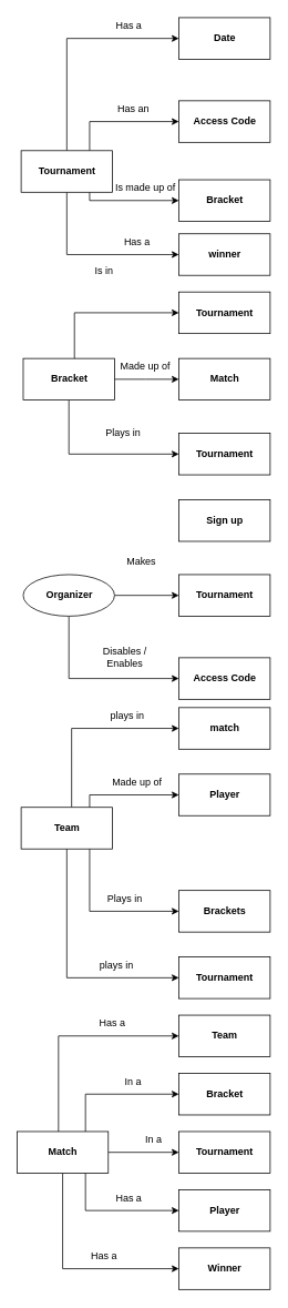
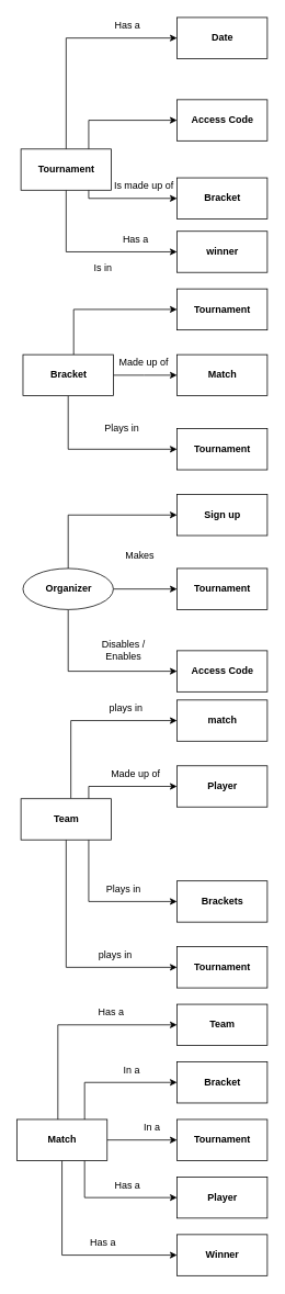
  <mxCell id="0" />
  <mxCell id="1" parent="0" />
  <mxCell id="2" style="edgeStyle=orthogonalEdgeStyle;rounded=0;orthogonalLoop=1;jettySize=auto;html=1;entryX=0;entryY=0.5;entryDx=0;entryDy=0;fontSize=12;exitX=0.75;exitY=1;exitDx=0;exitDy=0;" edge="1" parent="1" source="6" target="7"><mxGeometry relative="1" as="geometry"><Array as="points"><mxPoint x="108" y="240" /></Array></mxGeometry></mxCell>
  <mxCell id="3" style="edgeStyle=orthogonalEdgeStyle;rounded=0;orthogonalLoop=1;jettySize=auto;html=1;entryX=0;entryY=0.5;entryDx=0;entryDy=0;fontSize=12;exitX=0.5;exitY=1;exitDx=0;exitDy=0;" edge="1" parent="1" source="6" target="29"><mxGeometry relative="1" as="geometry"><Array as="points" /></mxGeometry></mxCell>
  <mxCell id="4" style="edgeStyle=orthogonalEdgeStyle;rounded=0;orthogonalLoop=1;jettySize=auto;html=1;fontSize=12;exitX=0.75;exitY=0;exitDx=0;exitDy=0;entryX=0;entryY=0.5;entryDx=0;entryDy=0;" edge="1" parent="1" source="6" target="32"><mxGeometry relative="1" as="geometry" /></mxCell>
  <mxCell id="5" style="edgeStyle=orthogonalEdgeStyle;rounded=0;orthogonalLoop=1;jettySize=auto;html=1;entryX=0;entryY=0.5;entryDx=0;entryDy=0;fontSize=12;" edge="1" parent="1" source="6" target="30"><mxGeometry relative="1" as="geometry"><Array as="points"><mxPoint x="80" y="45" /></Array></mxGeometry></mxCell>
  <mxCell id="6" value="&lt;b&gt;Tournament&lt;/b&gt;" style="html=1;fontSize=12;gradientColor=#ffffff;align=center;" vertex="1" parent="1"><mxGeometry x="25" y="180" width="110" height="50" as="geometry" /></mxCell>
  <mxCell id="7" value="&lt;b&gt;Bracket&lt;/b&gt;" style="html=1;fontSize=12;gradientColor=#ffffff;align=center;" vertex="1" parent="1"><mxGeometry x="215" y="215" width="110" height="50" as="geometry" /></mxCell>
  <mxCell id="8" style="edgeStyle=orthogonalEdgeStyle;rounded=0;orthogonalLoop=1;jettySize=auto;html=1;entryX=0;entryY=0.5;entryDx=0;entryDy=0;fontSize=12;" edge="1" parent="1" source="11" target="36"><mxGeometry relative="1" as="geometry" /></mxCell>
  <mxCell id="9" style="edgeStyle=orthogonalEdgeStyle;rounded=0;orthogonalLoop=1;jettySize=auto;html=1;entryX=0;entryY=0.5;entryDx=0;entryDy=0;fontSize=12;" edge="1" parent="1" source="11" target="38"><mxGeometry relative="1" as="geometry"><Array as="points"><mxPoint x="82" y="815" /></Array></mxGeometry></mxCell>
+ <mxCell id="10" style="edgeStyle=orthogonalEdgeStyle;rounded=0;orthogonalLoop=1;jettySize=auto;html=1;fontSize=12;entryX=0;entryY=0.5;entryDx=0;entryDy=0;" edge="1" parent="1" source="11" target="37"><mxGeometry relative="1" as="geometry"><Array as="points"><mxPoint x="82" y="625" /></Array></mxGeometry></mxCell>
  <mxCell id="11" value="&lt;b&gt;Organizer&lt;/b&gt;" style="ellipse;html=1;fontSize=12;gradientColor=#ffffff;align=center;" vertex="1" parent="1"><mxGeometry x="27.5" y="690" width="110" height="50" as="geometry" /></mxCell>
  <mxCell id="12" style="edgeStyle=orthogonalEdgeStyle;rounded=0;orthogonalLoop=1;jettySize=auto;html=1;entryX=0;entryY=0.5;entryDx=0;entryDy=0;fontSize=12;exitX=0.75;exitY=0;exitDx=0;exitDy=0;" edge="1" parent="1" source="16" target="17"><mxGeometry relative="1" as="geometry"><Array as="points"><mxPoint x="107" y="955" /></Array></mxGeometry></mxCell>
  <mxCell id="13" style="edgeStyle=orthogonalEdgeStyle;rounded=0;orthogonalLoop=1;jettySize=auto;html=1;entryX=0;entryY=0.5;entryDx=0;entryDy=0;fontSize=12;exitX=0.75;exitY=1;exitDx=0;exitDy=0;" edge="1" parent="1" source="16" target="26"><mxGeometry relative="1" as="geometry" /></mxCell>
  <mxCell id="14" style="edgeStyle=orthogonalEdgeStyle;rounded=0;orthogonalLoop=1;jettySize=auto;html=1;entryX=0;entryY=0.5;entryDx=0;entryDy=0;fontSize=12;exitX=0.5;exitY=1;exitDx=0;exitDy=0;" edge="1" parent="1" source="16" target="51"><mxGeometry relative="1" as="geometry" /></mxCell>
  <mxCell id="15" style="edgeStyle=orthogonalEdgeStyle;rounded=0;orthogonalLoop=1;jettySize=auto;html=1;entryX=0;entryY=0.5;entryDx=0;entryDy=0;fontSize=12;exitX=0.553;exitY=-0.007;exitDx=0;exitDy=0;exitPerimeter=0;" edge="1" parent="1" source="16" target="52"><mxGeometry relative="1" as="geometry" /></mxCell>
  <mxCell id="16" value="&lt;b&gt;Team&lt;/b&gt;" style="html=1;fontSize=12;gradientColor=#ffffff;align=center;" vertex="1" parent="1"><mxGeometry x="25" y="970" width="110" height="50" as="geometry" /></mxCell>
  <mxCell id="17" value="&lt;b&gt;Player&lt;/b&gt;" style="html=1;fontSize=12;gradientColor=#ffffff;align=center;" vertex="1" parent="1"><mxGeometry x="215" y="930" width="110" height="50" as="geometry" /></mxCell>
  <mxCell id="18" style="edgeStyle=orthogonalEdgeStyle;rounded=0;orthogonalLoop=1;jettySize=auto;html=1;fontSize=12;entryX=0;entryY=0.5;entryDx=0;entryDy=0;" edge="1" parent="1" source="23" target="31"><mxGeometry relative="1" as="geometry"><Array as="points"><mxPoint x="70" y="1245" /></Array></mxGeometry></mxCell>
  <mxCell id="19" style="edgeStyle=orthogonalEdgeStyle;rounded=0;orthogonalLoop=1;jettySize=auto;html=1;fontSize=12;entryX=0;entryY=0.5;entryDx=0;entryDy=0;exitX=0.75;exitY=0;exitDx=0;exitDy=0;" edge="1" parent="1" source="23" target="57"><mxGeometry relative="1" as="geometry"><mxPoint x="205" y="1305" as="targetPoint" /><Array as="points"><mxPoint x="103" y="1315" /></Array></mxGeometry></mxCell>
  <mxCell id="20" style="edgeStyle=orthogonalEdgeStyle;rounded=0;orthogonalLoop=1;jettySize=auto;html=1;entryX=0;entryY=0.5;entryDx=0;entryDy=0;fontSize=12;" edge="1" parent="1" source="23" target="56"><mxGeometry relative="1" as="geometry" /></mxCell>
  <mxCell id="21" style="edgeStyle=orthogonalEdgeStyle;rounded=0;orthogonalLoop=1;jettySize=auto;html=1;entryX=0;entryY=0.5;entryDx=0;entryDy=0;fontSize=12;exitX=0.5;exitY=1;exitDx=0;exitDy=0;" edge="1" parent="1" source="23" target="58"><mxGeometry relative="1" as="geometry" /></mxCell>
  <mxCell id="22" style="edgeStyle=orthogonalEdgeStyle;rounded=0;orthogonalLoop=1;jettySize=auto;html=1;exitX=0.75;exitY=1;exitDx=0;exitDy=0;entryX=0;entryY=0.5;entryDx=0;entryDy=0;fontSize=12;" edge="1" parent="1" source="23" target="59"><mxGeometry relative="1" as="geometry" /></mxCell>
  <mxCell id="23" value="&lt;b&gt;Match&lt;/b&gt;" style="html=1;fontSize=12;gradientColor=#ffffff;align=center;" vertex="1" parent="1"><mxGeometry x="20" y="1360" width="110" height="50" as="geometry" /></mxCell>
  <mxCell id="24" value="Is made up of" style="text;html=1;strokeColor=none;fillColor=none;align=center;verticalAlign=middle;whiteSpace=wrap;rounded=0;fontSize=12;" vertex="1" parent="1"><mxGeometry x="135" y="215" width="80" height="20" as="geometry" /></mxCell>
  <mxCell id="25" style="edgeStyle=orthogonalEdgeStyle;rounded=0;orthogonalLoop=1;jettySize=auto;html=1;exitX=0.5;exitY=1;exitDx=0;exitDy=0;fontSize=12;" edge="1" parent="1" source="24" target="24"><mxGeometry relative="1" as="geometry" /></mxCell>
  <mxCell id="26" value="&lt;b&gt;Brackets&lt;/b&gt;" style="html=1;fontSize=12;gradientColor=#ffffff;align=center;" vertex="1" parent="1"><mxGeometry x="215" y="1070" width="110" height="50" as="geometry" /></mxCell>
  <mxCell id="27" value="Made up of" style="text;html=1;strokeColor=none;fillColor=none;align=center;verticalAlign=middle;whiteSpace=wrap;rounded=0;fontSize=12;" vertex="1" parent="1"><mxGeometry x="125" y="930" width="80" height="20" as="geometry" /></mxCell>
  <mxCell id="28" value="Plays in" style="text;html=1;strokeColor=none;fillColor=none;align=center;verticalAlign=middle;whiteSpace=wrap;rounded=0;fontSize=12;" vertex="1" parent="1"><mxGeometry x="125" y="1070" width="50" height="20" as="geometry" /></mxCell>
  <mxCell id="29" value="&lt;b&gt;winner&lt;/b&gt;" style="html=1;fontSize=12;gradientColor=#ffffff;align=center;" vertex="1" parent="1"><mxGeometry x="215" y="280" width="110" height="50" as="geometry" /></mxCell>
  <mxCell id="30" value="&lt;b&gt;Date&lt;/b&gt;" style="html=1;fontSize=12;gradientColor=#ffffff;align=center;" vertex="1" parent="1"><mxGeometry x="215" y="20" width="110" height="50" as="geometry" /></mxCell>
  <mxCell id="31" value="&lt;b&gt;Team&lt;/b&gt;" style="html=1;fontSize=12;gradientColor=#ffffff;align=center;" vertex="1" parent="1"><mxGeometry x="215" y="1220" width="110" height="50" as="geometry" /></mxCell>
  <mxCell id="32" value="&lt;b&gt;Access Code&lt;/b&gt;" style="html=1;fontSize=12;gradientColor=#ffffff;align=center;" vertex="1" parent="1"><mxGeometry x="215" y="120" width="110" height="50" as="geometry" /></mxCell>
- <mxCell id="33" value="Has an" style="text;html=1;strokeColor=none;fillColor=none;align=center;verticalAlign=middle;whiteSpace=wrap;rounded=0;fontSize=12;" vertex="1" parent="1"><mxGeometry x="132.5" y="120" width="55" height="20" as="geometry" /></mxCell>
  <mxCell id="34" value="Has a" style="text;html=1;strokeColor=none;fillColor=none;align=center;verticalAlign=middle;whiteSpace=wrap;rounded=0;fontSize=12;" vertex="1" parent="1"><mxGeometry x="135" y="20" width="40" height="20" as="geometry" /></mxCell>
  <mxCell id="35" value="Has a" style="text;html=1;strokeColor=none;fillColor=none;align=center;verticalAlign=middle;whiteSpace=wrap;rounded=0;fontSize=12;" vertex="1" parent="1"><mxGeometry x="145" y="280" width="40" height="20" as="geometry" /></mxCell>
  <mxCell id="36" value="&lt;b&gt;Tournament&lt;/b&gt;" style="html=1;fontSize=12;gradientColor=#ffffff;align=center;" vertex="1" parent="1"><mxGeometry x="215" y="690" width="110" height="50" as="geometry" /></mxCell>
  <mxCell id="37" value="&lt;b&gt;Sign up&lt;/b&gt;" style="html=1;fontSize=12;gradientColor=#ffffff;align=center;" vertex="1" parent="1"><mxGeometry x="215" y="600" width="110" height="50" as="geometry" /></mxCell>
  <mxCell id="38" value="&lt;b&gt;Access Code&lt;/b&gt;" style="html=1;fontSize=12;gradientColor=#ffffff;align=center;" vertex="1" parent="1"><mxGeometry x="215" y="790" width="110" height="50" as="geometry" /></mxCell>
  <mxCell id="39" value="Makes" style="text;html=1;strokeColor=none;fillColor=none;align=center;verticalAlign=middle;whiteSpace=wrap;rounded=0;fontSize=12;" vertex="1" parent="1"><mxGeometry x="150" y="665" width="40" height="20" as="geometry" /></mxCell>
  <mxCell id="40" value="Disables / Enables" style="text;html=1;strokeColor=none;fillColor=none;align=center;verticalAlign=middle;whiteSpace=wrap;rounded=0;fontSize=12;" vertex="1" parent="1"><mxGeometry x="120" y="770" width="60" height="40" as="geometry" /></mxCell>
  <mxCell id="41" style="edgeStyle=orthogonalEdgeStyle;rounded=0;orthogonalLoop=1;jettySize=auto;html=1;entryX=0;entryY=0.5;entryDx=0;entryDy=0;fontSize=12;exitX=1;exitY=0.5;exitDx=0;exitDy=0;" edge="1" parent="1" source="44" target="45"><mxGeometry relative="1" as="geometry"><Array as="points"><mxPoint x="175" y="455" /><mxPoint x="175" y="455" /></Array></mxGeometry></mxCell>
  <mxCell id="42" style="edgeStyle=orthogonalEdgeStyle;rounded=0;orthogonalLoop=1;jettySize=auto;html=1;entryX=0;entryY=0.5;entryDx=0;entryDy=0;fontSize=12;exitX=0.5;exitY=1;exitDx=0;exitDy=0;" edge="1" parent="1" source="44" target="46"><mxGeometry relative="1" as="geometry" /></mxCell>
  <mxCell id="43" style="edgeStyle=orthogonalEdgeStyle;rounded=0;orthogonalLoop=1;jettySize=auto;html=1;entryX=0;entryY=0.5;entryDx=0;entryDy=0;fontSize=12;exitX=0.561;exitY=0.01;exitDx=0;exitDy=0;exitPerimeter=0;" edge="1" parent="1" source="44" target="49"><mxGeometry relative="1" as="geometry" /></mxCell>
  <mxCell id="44" value="&lt;b&gt;Bracket&lt;/b&gt;" style="html=1;fontSize=12;gradientColor=#ffffff;align=center;" vertex="1" parent="1"><mxGeometry x="27.5" y="430" width="110" height="50" as="geometry" /></mxCell>
  <mxCell id="45" value="&lt;b&gt;Match&lt;/b&gt;" style="html=1;fontSize=12;gradientColor=#ffffff;align=center;" vertex="1" parent="1"><mxGeometry x="215" y="430" width="110" height="50" as="geometry" /></mxCell>
  <mxCell id="46" value="&lt;b&gt;Tournament&lt;/b&gt;" style="html=1;fontSize=12;gradientColor=#ffffff;align=center;" vertex="1" parent="1"><mxGeometry x="215" y="520" width="110" height="50" as="geometry" /></mxCell>
  <mxCell id="47" value="Made up of" style="text;html=1;strokeColor=none;fillColor=none;align=center;verticalAlign=middle;whiteSpace=wrap;rounded=0;fontSize=12;" vertex="1" parent="1"><mxGeometry x="135" y="430" width="80" height="20" as="geometry" /></mxCell>
  <mxCell id="48" value="Plays in" style="text;html=1;strokeColor=none;fillColor=none;align=center;verticalAlign=middle;whiteSpace=wrap;rounded=0;fontSize=12;" vertex="1" parent="1"><mxGeometry x="122.5" y="510" width="50" height="20" as="geometry" /></mxCell>
  <mxCell id="49" value="&lt;b&gt;Tournament&lt;/b&gt;" style="html=1;fontSize=12;gradientColor=#ffffff;align=center;" vertex="1" parent="1"><mxGeometry x="215" y="350" width="110" height="50" as="geometry" /></mxCell>
  <mxCell id="50" value="Is in" style="text;html=1;strokeColor=none;fillColor=none;align=center;verticalAlign=middle;whiteSpace=wrap;rounded=0;fontSize=12;" vertex="1" parent="1"><mxGeometry x="85" y="315" width="80" height="20" as="geometry" /></mxCell>
  <mxCell id="51" value="&lt;b&gt;Tournament&lt;/b&gt;" style="html=1;fontSize=12;gradientColor=#ffffff;align=center;" vertex="1" parent="1"><mxGeometry x="215" y="1150" width="110" height="50" as="geometry" /></mxCell>
  <mxCell id="52" value="&lt;b&gt;match&lt;/b&gt;" style="html=1;fontSize=12;gradientColor=#ffffff;align=center;" vertex="1" parent="1"><mxGeometry x="215" y="850" width="110" height="50" as="geometry" /></mxCell>
  <mxCell id="53" value="plays in" style="text;html=1;strokeColor=none;fillColor=none;align=center;verticalAlign=middle;whiteSpace=wrap;rounded=0;fontSize=12;" vertex="1" parent="1"><mxGeometry x="122.5" y="850" width="60" height="20" as="geometry" /></mxCell>
  <mxCell id="54" value="plays in" style="text;html=1;strokeColor=none;fillColor=none;align=center;verticalAlign=middle;whiteSpace=wrap;rounded=0;fontSize=12;" vertex="1" parent="1"><mxGeometry x="115" y="1150" width="50" height="20" as="geometry" /></mxCell>
  <mxCell id="55" value="Has a" style="text;html=1;strokeColor=none;fillColor=none;align=center;verticalAlign=middle;whiteSpace=wrap;rounded=0;fontSize=12;" vertex="1" parent="1"><mxGeometry x="115" y="1220" width="40" height="20" as="geometry" /></mxCell>
  <mxCell id="56" value="&lt;b&gt;Tournament&lt;/b&gt;" style="html=1;fontSize=12;gradientColor=#ffffff;align=center;" vertex="1" parent="1"><mxGeometry x="215" y="1360" width="110" height="50" as="geometry" /></mxCell>
  <mxCell id="57" value="&lt;b&gt;Bracket&lt;/b&gt;" style="html=1;fontSize=12;gradientColor=#ffffff;align=center;" vertex="1" parent="1"><mxGeometry x="215" y="1290" width="110" height="50" as="geometry" /></mxCell>
  <mxCell id="58" value="&lt;b&gt;Winner&lt;/b&gt;" style="html=1;fontSize=12;gradientColor=#ffffff;align=center;" vertex="1" parent="1"><mxGeometry x="215" y="1500" width="110" height="50" as="geometry" /></mxCell>
  <mxCell id="59" value="&lt;b&gt;Player&lt;/b&gt;" style="html=1;fontSize=12;gradientColor=#ffffff;align=center;" vertex="1" parent="1"><mxGeometry x="215" y="1430" width="110" height="50" as="geometry" /></mxCell>
  <mxCell id="60" value="Has a" style="text;html=1;strokeColor=none;fillColor=none;align=center;verticalAlign=middle;whiteSpace=wrap;rounded=0;fontSize=12;" vertex="1" parent="1"><mxGeometry x="105" y="1500" width="40" height="20" as="geometry" /></mxCell>
  <mxCell id="61" value="Has a" style="text;html=1;strokeColor=none;fillColor=none;align=center;verticalAlign=middle;whiteSpace=wrap;rounded=0;fontSize=12;" vertex="1" parent="1"><mxGeometry x="135" y="1430" width="40" height="20" as="geometry" /></mxCell>
  <mxCell id="62" value="In a" style="text;html=1;strokeColor=none;fillColor=none;align=center;verticalAlign=middle;whiteSpace=wrap;rounded=0;fontSize=12;" vertex="1" parent="1"><mxGeometry x="165" y="1360" width="40" height="20" as="geometry" /></mxCell>
  <mxCell id="63" value="In a" style="text;html=1;strokeColor=none;fillColor=none;align=center;verticalAlign=middle;whiteSpace=wrap;rounded=0;fontSize=12;" vertex="1" parent="1"><mxGeometry x="140" y="1290" width="40" height="20" as="geometry" /></mxCell>
